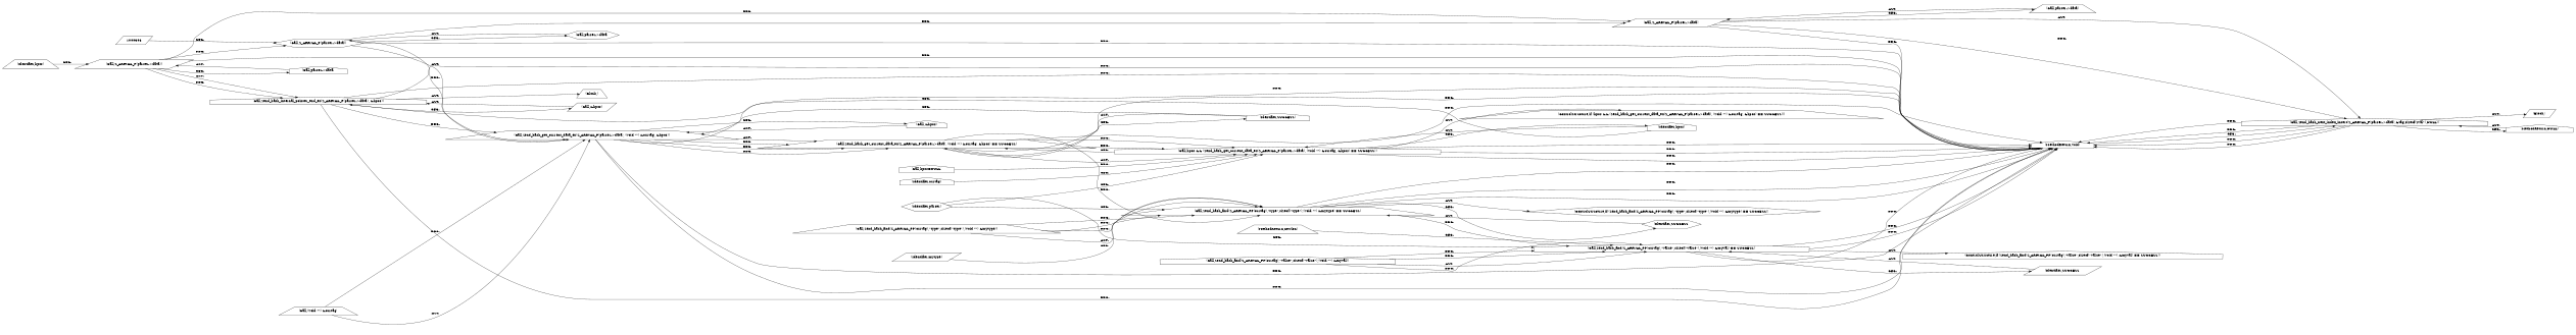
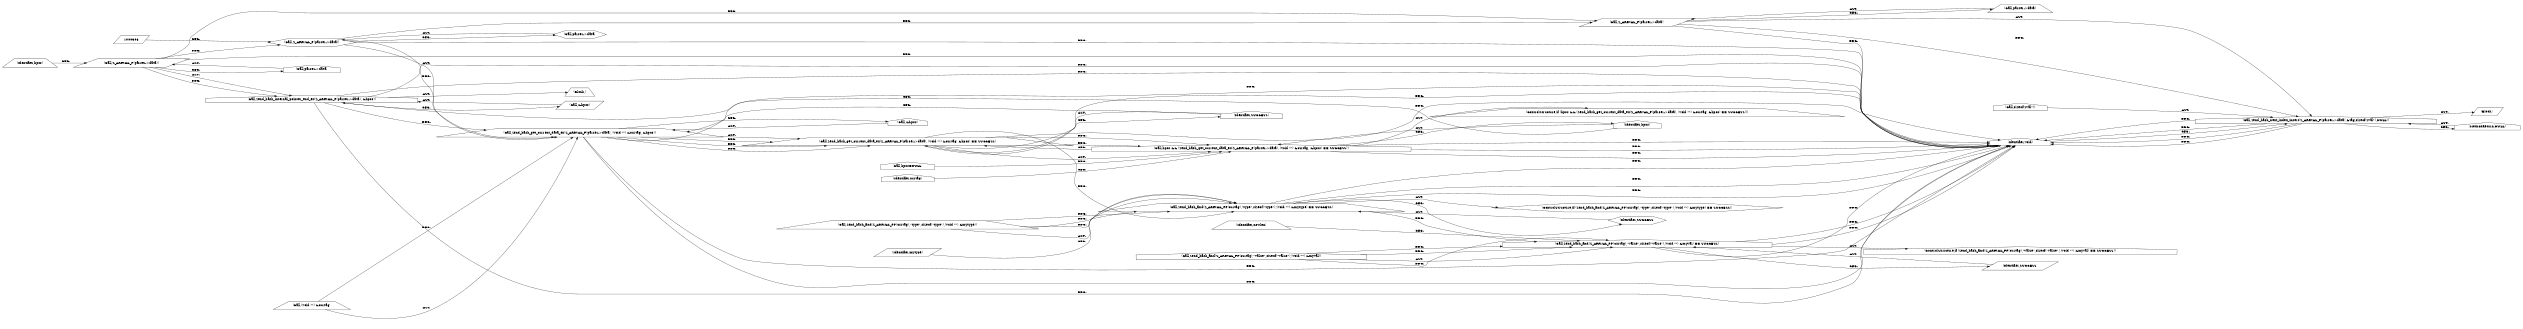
  digraph {
    rankdir=LR
    node [shape=house]
    n1 [label="(Call,Z_ARRVAL_P(parser->data))" shape=parallelogram]
    n2 [label="(Call,zend_hash_internal_pointer_end_ex(Z_ARRVAL_P(parser->data), &hpos))"]
    n3 [label="(Call,Z_ARRVAL_P(parser->data))" shape=hexagon]
    n4 [label="(Call,Z_ARRVAL_P(parser->data))" shape=parallelogram]
    n5 [label="(Call,parser->data)"]
-   n6 [label="(MethodReturn,void)"]
+   n6 [label="(Identifier,void)"]
    n7 [label="(Call,zend_hash_get_current_data_ex(Z_ARRVAL_P(parser->data), (void **) &curtag, &hpos))" shape=trapezium]
    n8 [label="(Call,&hpos)" shape=parallelogram]
    n9 [label="(Block,)" shape=trapezium]
    n10 [label="(Call,parser->data)" shape=hexagon]
    n11 [label="(Call,zend_hash_next_index_insert(Z_ARRVAL_P(parser->data),&tag,sizeof(zval*),NULL))"]
    n12 [label="(Call,parser->data)" shape=trapezium]
    n13 [label="(Call,zend_hash_get_current_data_ex(Z_ARRVAL_P(parser->data), (void **) &curtag, &hpos) == SUCCESS)" shape=trapezium]
    n14 [label="(Call,&hpos)"]
    n15 [label="(Call,hpos && (zend_hash_get_current_data_ex(Z_ARRVAL_P(parser->data), (void **) &curtag, &hpos) == SUCCESS))"]
    n16 [label="(Call,zend_hash_find(Z_ARRVAL_PP(curtag),\"type\",sizeof(\"type\"),(void **) &mytype) == SUCCESS)" shape=trapezium]
    n17 [label="(Identifier,SUCCESS)"]
    n18 [label="(Identifier,hpos)"]
    n19 [label="(ControlStructure,if (hpos && (zend_hash_get_current_data_ex(Z_ARRVAL_P(parser->data), (void **) &curtag, &hpos) == SUCCESS)))" shape=trapezium]
    n20 [label="(Call,zend_hash_find(Z_ARRVAL_PP(curtag),\"value\",sizeof(\"value\"),(void **) &myval) == SUCCESS)"]
    n21 [label="(Identifier,SUCCESS)" shape=hexagon]
    n22 [label="(ControlStructure,if (zend_hash_find(Z_ARRVAL_PP(curtag),\"type\",sizeof(\"type\"),(void **) &mytype) == SUCCESS))" shape=hexagon]
    n23 [label="(ControlStructure,if (zend_hash_find(Z_ARRVAL_PP(curtag),\"value\",sizeof(\"value\"),(void **) &myval) == SUCCESS))"]
    n24 [label="(Identifier,SUCCESS)" shape=parallelogram]
    n25 [label="(Block,)" shape=parallelogram]
    n26 [label="(MethodReturn,NULL)"]
    n27 [label="(Call,zend_hash_find(Z_ARRVAL_PP(curtag),\"type\",sizeof(\"type\"),(void **) &mytype))" shape=trapezium]
    n28 [label="(Identifier,mytype)" shape=parallelogram]
    n29 [label="(Identifier,hpos)" shape=trapezium]
    n30 [label="(Call,hpos=NULL)"]
    n31 [label="(Call,(void **) &curtag)" shape=trapezium]
-   n32 [label="(MethodReturn,newlen)" shape=trapezium]
+   n32 [label="(Identifier,newlen)" shape=trapezium]
+   n33 [label="(Call,sizeof(zval*))"]
    n34 [label="(Identifier,curtag)"]
    n35 [label="(Call,zend_hash_find(Z_ARRVAL_PP(curtag),\"value\",sizeof(\"value\"),(void **) &myval))"]
-   n36 [label="(Identifier,parser)" shape=hexagon]
    1000306 [shape=parallelogram]
    n1 -> n2 [label="AST: "]
    n1 -> n2 [label="DDG: "]
    n1 -> n3 [label="DDG: "]
    n1 -> n4 [label="DDG: "]
    n1 -> n5 [label="CFG: "]
    n1 -> n6 [label="DDG: "]
    n2 -> n6 [label="DDG: "]
    n2 -> n6 [label="DDG: "]
    n2 -> n6 [label="DDG: "]
    n2 -> n7 [label="DDG: "]
    n2 -> n8 [label="CFG: "]
    n2 -> n9 [label="AST: "]
    n3 -> n4 [label="DDG: "]
    n3 -> n6 [label="DDG: "]
    n3 -> n7 [label="AST: "]
    n3 -> n7 [label="DDG: "]
    n3 -> n10 [label="CFG: "]
    n4 -> n6 [label="DDG: "]
    n4 -> n11 [label="AST: "]
    n4 -> n11 [label="DDG: "]
    n4 -> n12 [label="CFG: "]
    n5 -> n1 [label="AST: "]
    n6 -> n11 [label="CFG: "]
    n7 -> n6 [label="DDG: "]
    n7 -> n6 [label="DDG: "]
    n7 -> n6 [label="DDG: "]
    n7 -> n13 [label="AST: "]
    n7 -> n13 [label="DDG: "]
    n7 -> n13 [label="DDG: "]
    n7 -> n13 [label="DDG: "]
    n7 -> n14 [label="CFG: "]
    n8 -> n2 [label="AST: "]
    n10 -> n3 [label="AST: "]
    n11 -> n6 [label="DDG: "]
    n11 -> n6 [label="DDG: "]
    n11 -> n6 [label="DDG: "]
    n11 -> n6 [label="DDG: "]
    n11 -> n25 [label="AST: "]
    n11 -> n26 [label="CFG: "]
    n12 -> n4 [label="AST: "]
    n13 -> n6 [label="DDG: "]
    n13 -> n6 [label="DDG: "]
    n13 -> n15 [label="AST: "]
    n13 -> n15 [label="DDG: "]
    n13 -> n15 [label="DDG: "]
    n13 -> n16 [label="DDG: "]
    n13 -> n17 [label="CFG: "]
    n14 -> n7 [label="AST: "]
    n15 -> n6 [label="DDG: "]
    n15 -> n6 [label="DDG: "]
    n15 -> n6 [label="DDG: "]
    n15 -> n13 [label="CFG: "]
    n15 -> n18 [label="CFG: "]
    n15 -> n19 [label="AST: "]
    n16 -> n6 [label="DDG: "]
    n16 -> n6 [label="DDG: "]
    n16 -> n6 [label="DDG: "]
    n16 -> n20 [label="DDG: "]
    n16 -> n21 [label="CFG: "]
    n16 -> n22 [label="AST: "]
    n17 -> n7 [label="CFG: "]
    n17 -> n13 [label="AST: "]
    n18 -> n2 [label="CFG: "]
    n18 -> n15 [label="AST: "]
    n20 -> n6 [label="DDG: "]
    n20 -> n6 [label="DDG: "]
    n20 -> n6 [label="DDG: "]
    n20 -> n23 [label="AST: "]
    n20 -> n24 [label="CFG: "]
    n21 -> n16 [label="AST: "]
    n24 -> n20 [label="AST: "]
    n26 -> n11 [label="AST: "]
    n27 -> n16 [label="AST: "]
    n27 -> n16 [label="DDG: "]
    n27 -> n16 [label="DDG: "]
    n27 -> n16 [label="DDG: "]
    n28 -> n16 [label="CFG: "]
    n29 -> n1 [label="CFG: "]
    n30 -> n15 [label="DDG: "]
    n31 -> n7 [label="AST: "]
    n31 -> n7 [label="DDG: "]
    n32 -> n20 [label="CFG: "]
+   n33 -> n11 [label="AST: "]
    n34 -> n15 [label="CFG: "]
    n35 -> n20 [label="AST: "]
    n35 -> n20 [label="DDG: "]
    n35 -> n20 [label="DDG: "]
    n35 -> n20 [label="DDG: "]
-   n36 -> n15 [label="CFG: "]
-   n36 -> n16 [label="CFG: "]
-   n36 -> n20 [label="CFG: "]
    1000306 -> n3 [label="CFG: "]
  }
